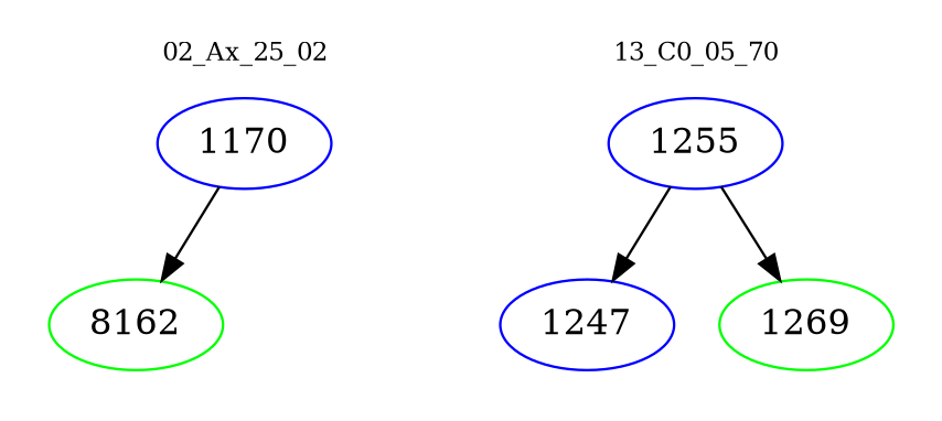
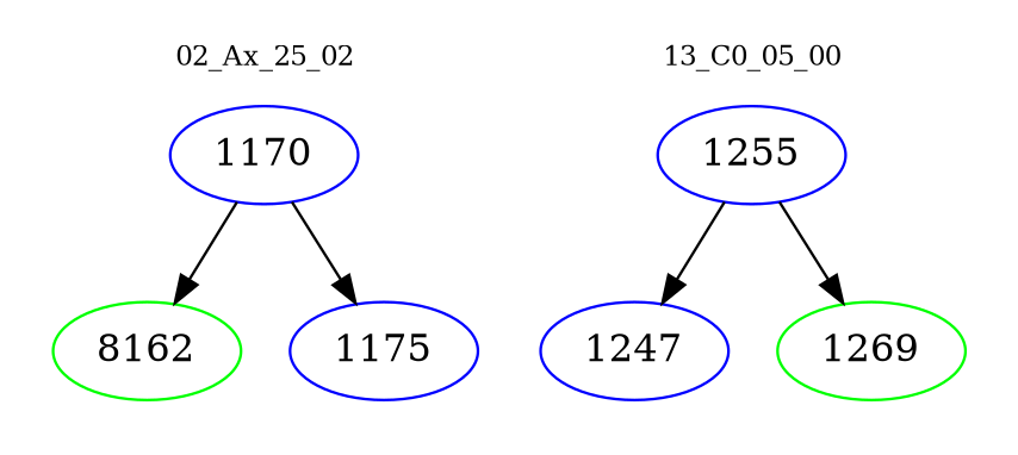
  digraph {
    node [color=blue]
    edge [color=black]
    n1 [label=1170]
    n2 [color=green label=8162]
+   n3 [label=1175]
    n4 [label=1255]
    n5 [label=1247]
    n6 [color=green label=1269]
    subgraph cluster_1 {
      color=white
      fontsize=10
      label="02_Ax_25_02"
      n1
      n2
+     n3
    }
    subgraph cluster_2 {
      color=white
      fontsize=10
-     label="13_C0_05_70"
+     label="13_C0_05_00"
      n4
      n5
      n6
    }
    n1 -> n2
+   n1 -> n3
    n4 -> n5
    n4 -> n6
  }
